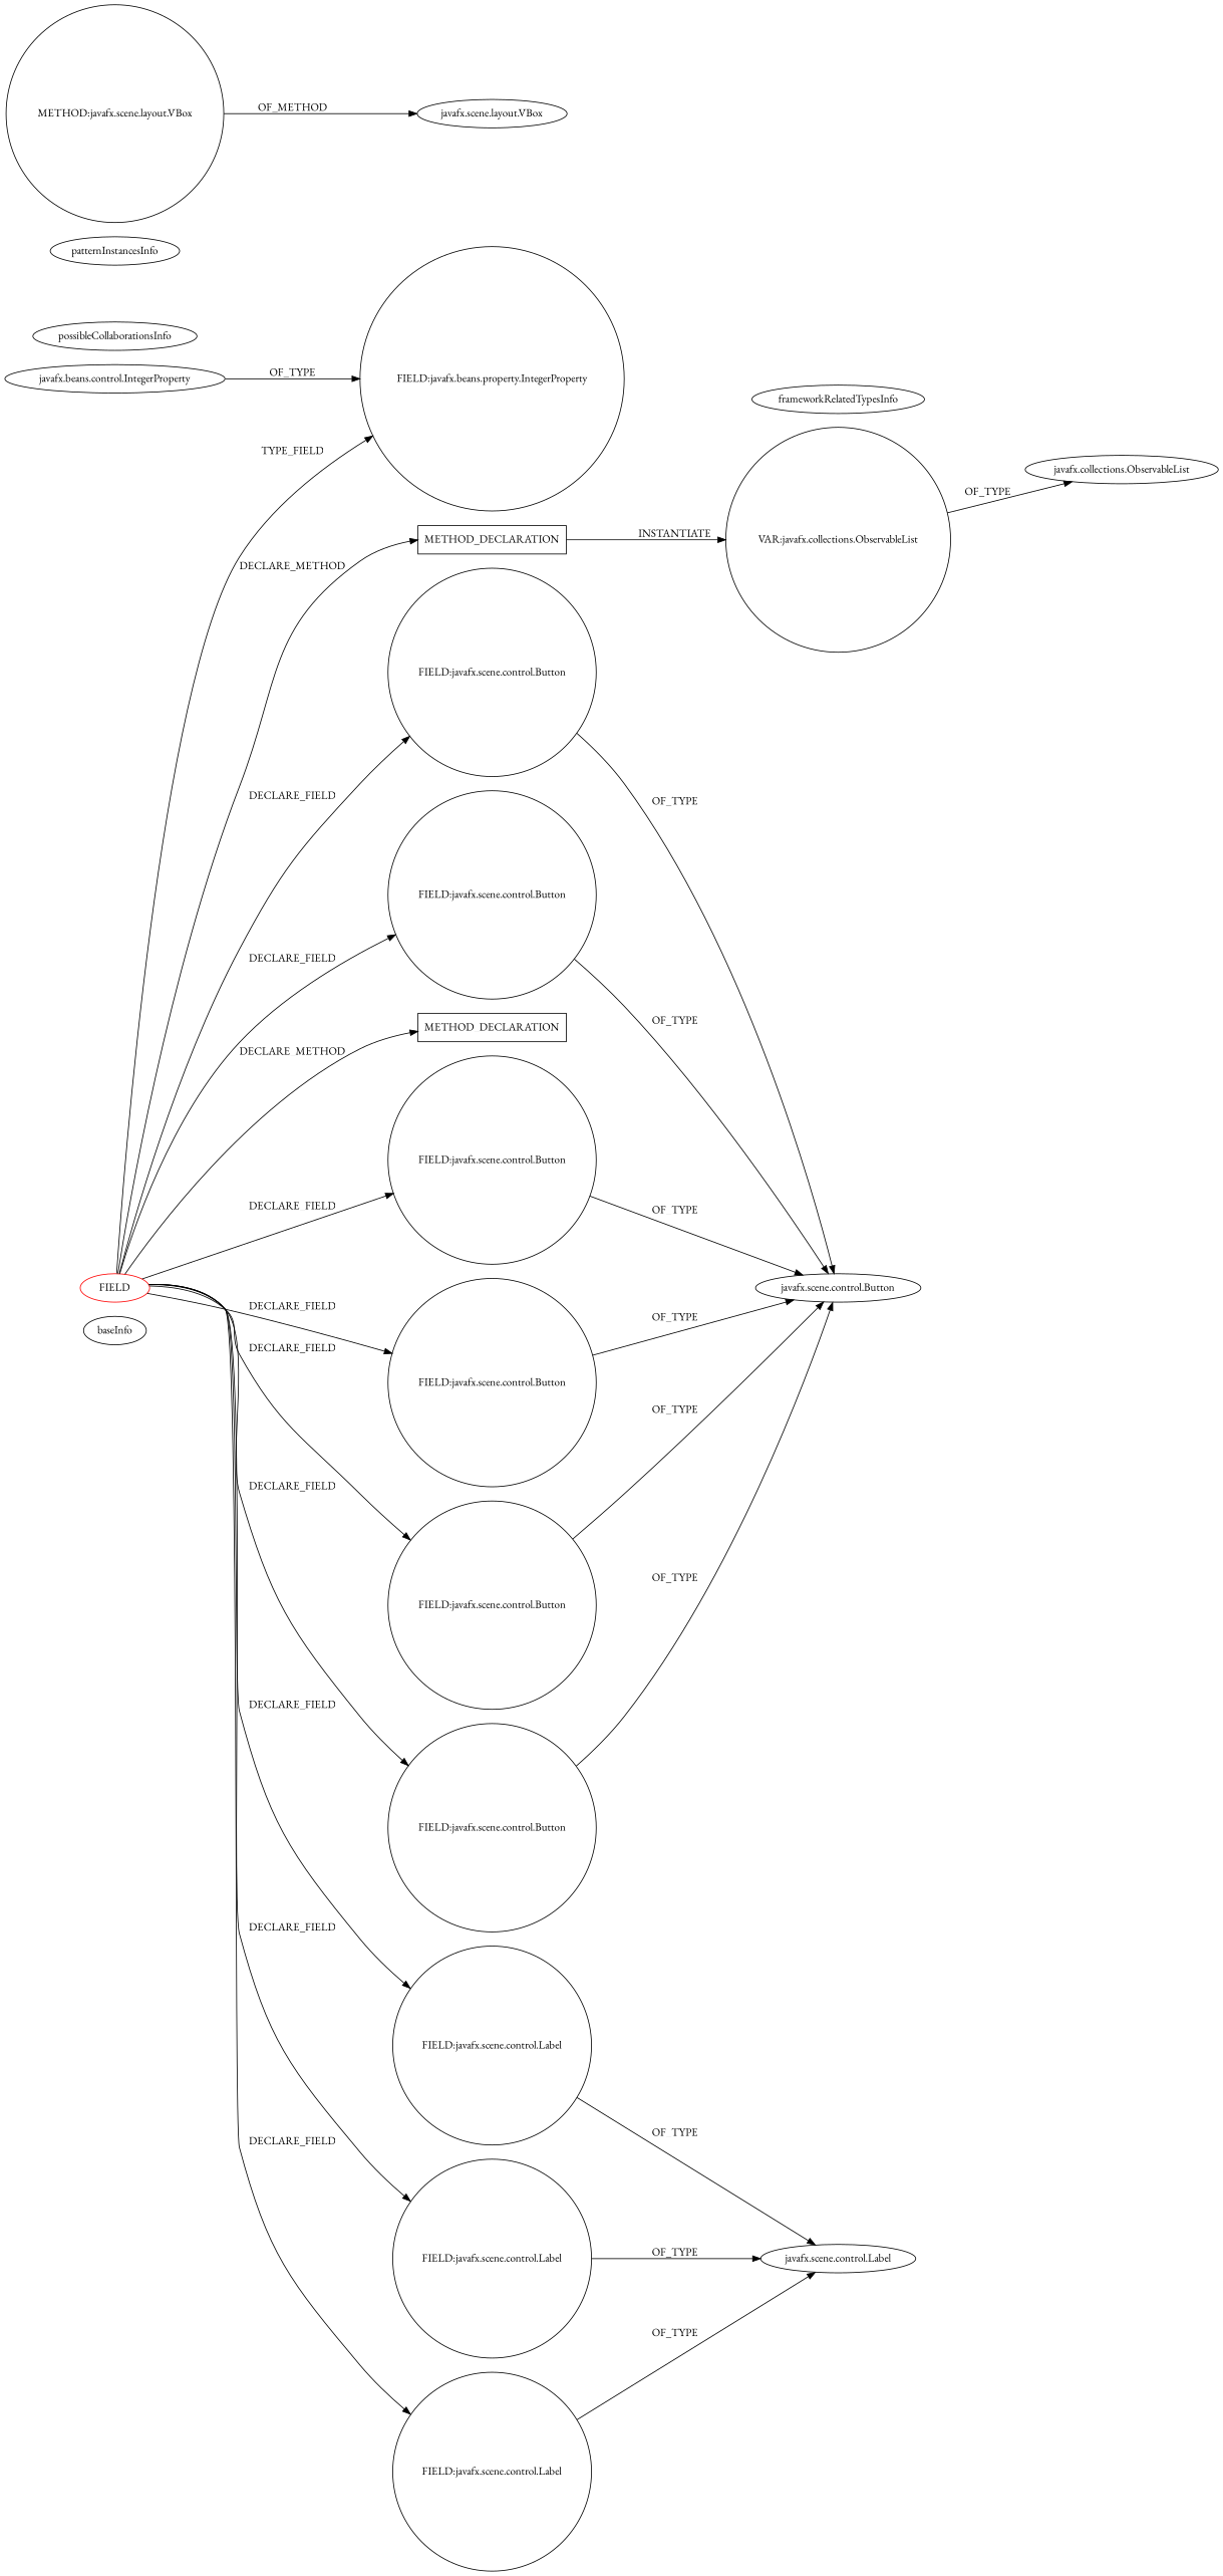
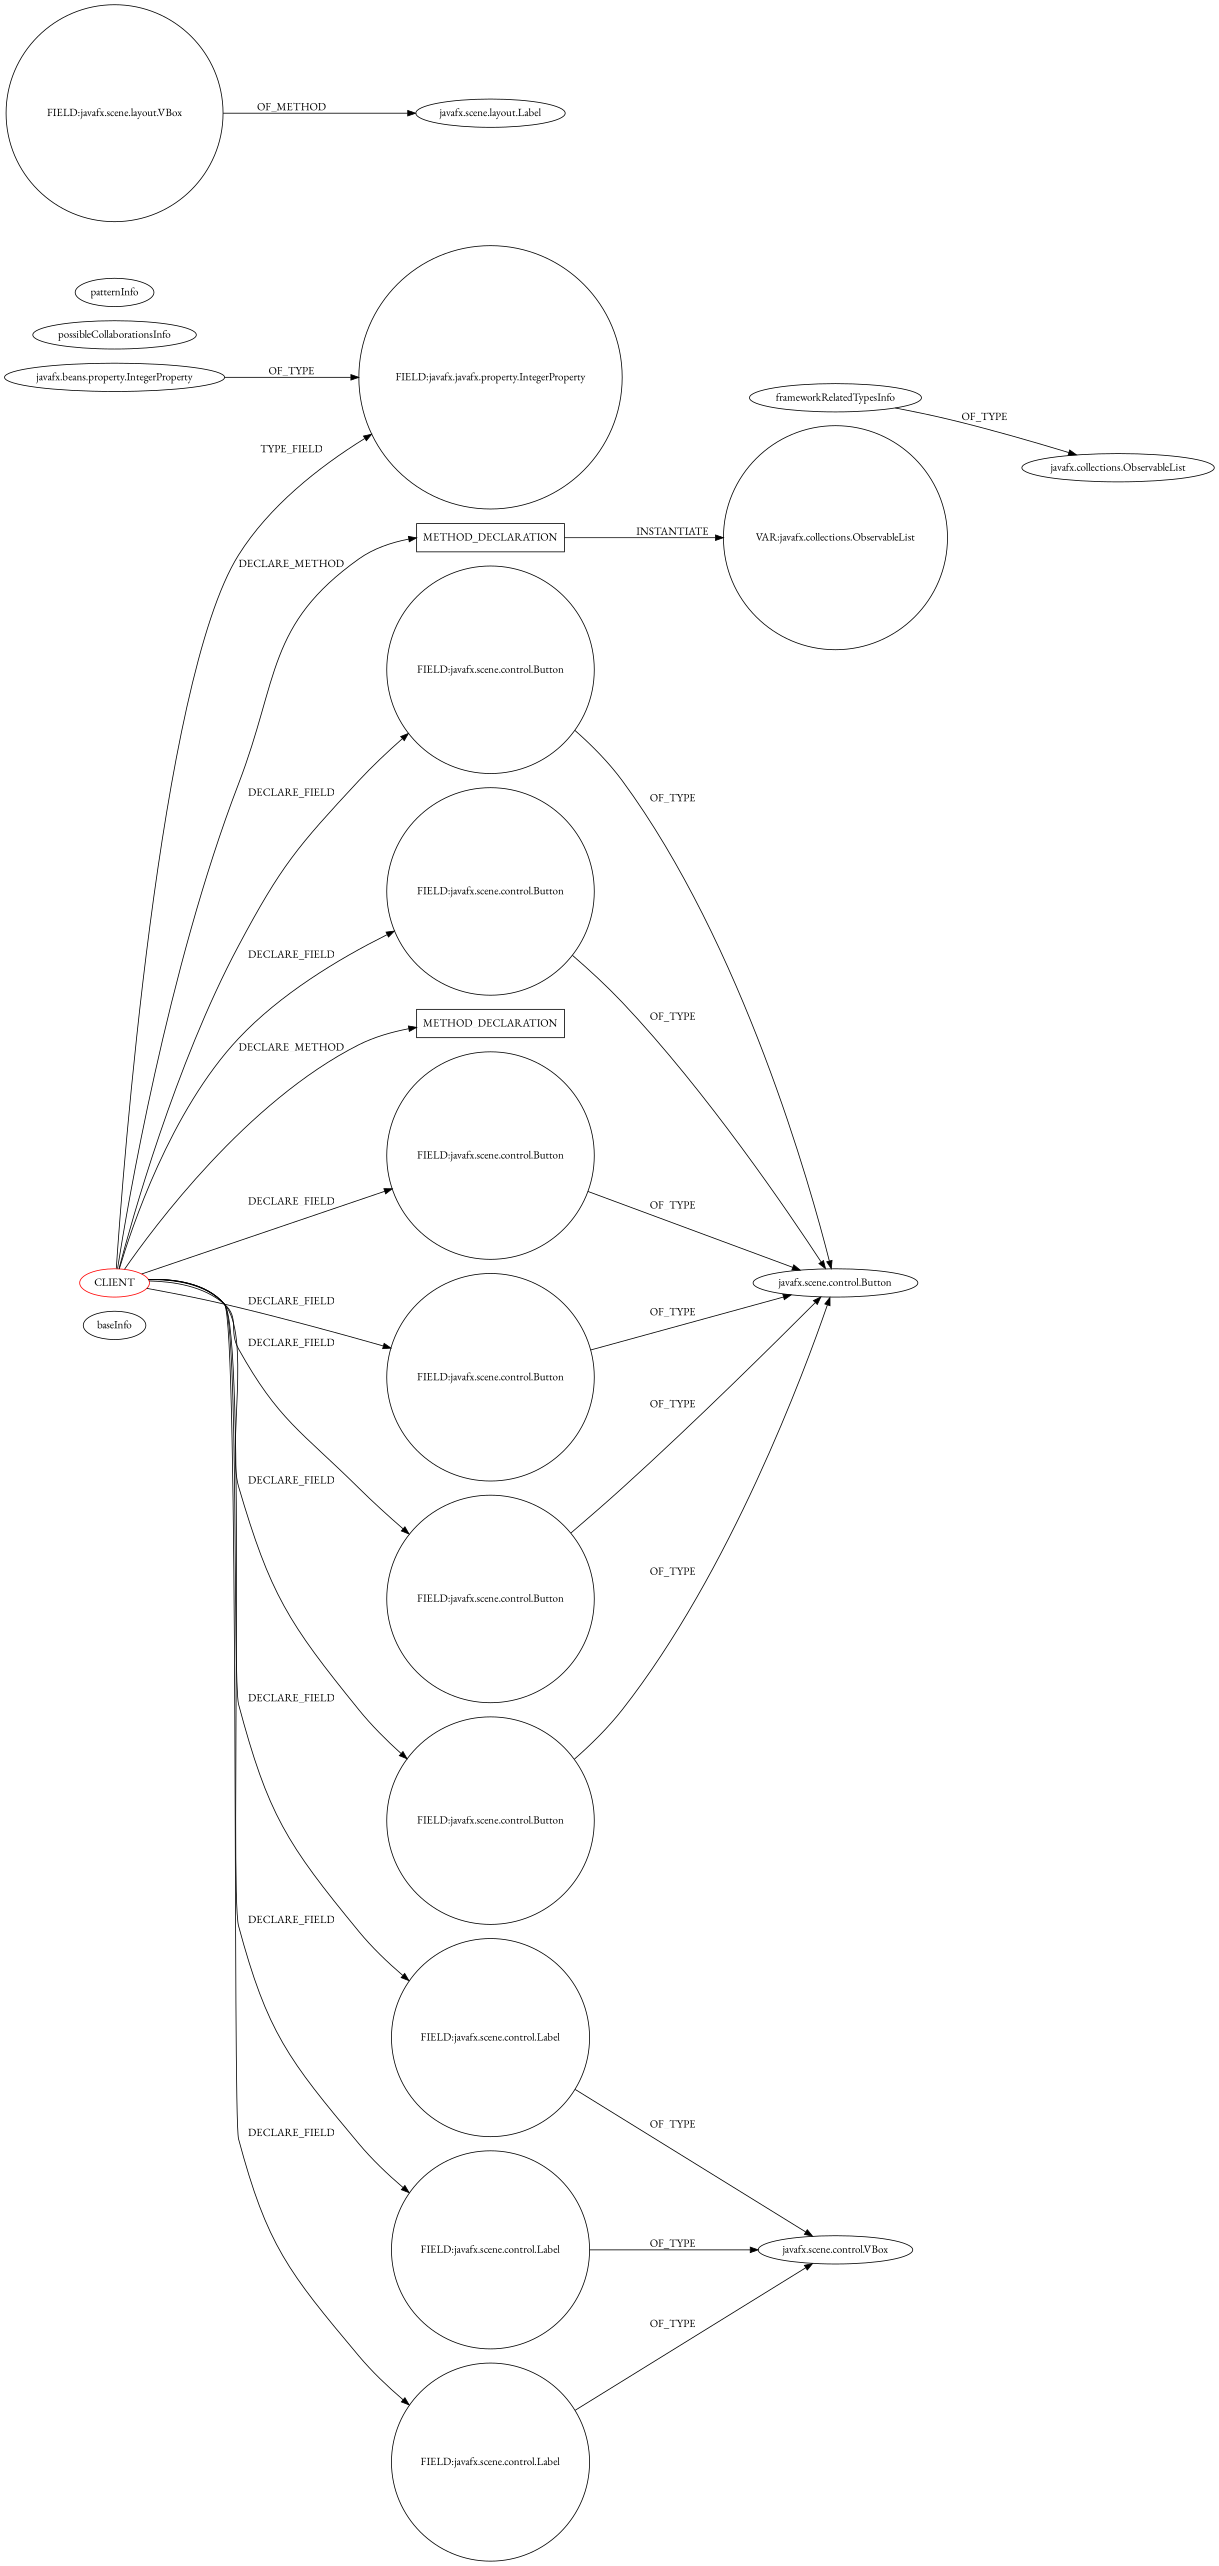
  digraph {
    fontname="EB Garamond"
    rankdir=LR
    node [fontname="EB Garamond" isFrameworkType=false vertexType=FIELD_DECLARATION shape=circle]
    edge [fontname="EB Garamond"]
    baseInfo [category=pattern graphId=2423 isAnonymous=false possibleRelation=false isFrameworkType="" vertexType="" shape=""]
    frameworkRelatedTypesInfo [isFrameworkType="" vertexType="" shape=""]
    possibleCollaborationsInfo [isFrameworkType="" vertexType="" shape=""]
-   patternInstancesInfo [0="brunoborges-fx2048~/brunoborges-fx2048/fx2048-master/src/game2048/Board.java~Board~2229" 1="bianconejo-CEFX~/bianconejo-CEFX/CEFX-master/src/cefx/CECommandeController.java~CECommandeController~2084" isFrameworkType="" vertexType="" shape=""]
-   n6 [label="javafx.beans.control.IntegerProperty" vertexType=FRAMEWORK_CLASS_TYPE shape=""]
-   n7 [label="FIELD:javafx.beans.property.IntegerProperty"]
-   n8 [color=red label=FIELD vertexType=ROOT_CLIENT_CLASS_DECLARATION shape=""]
+   patternInfo [frequency=2.0 patternRootClient=0 isFrameworkType="" vertexType="" shape=""]
+   n6 [label="javafx.beans.property.IntegerProperty" vertexType=FRAMEWORK_CLASS_TYPE shape=""]
+   n7 [label="FIELD:javafx.javafx.property.IntegerProperty"]
+   n8 [color=red label=CLIENT vertexType=ROOT_CLIENT_CLASS_DECLARATION shape=""]
    n9 [label="FIELD:javafx.scene.control.Button"]
    n10 [label="FIELD:javafx.scene.control.Button"]
    n11 [label="FIELD:javafx.scene.control.Button"]
    n12 [label="FIELD:javafx.scene.control.Button"]
    n13 [label="FIELD:javafx.scene.control.Button"]
    n14 [label="FIELD:javafx.scene.control.Button"]
    n15 [label="FIELD:javafx.scene.control.Label"]
    n16 [label="FIELD:javafx.scene.control.Label"]
    n17 [label="FIELD:javafx.scene.control.Label"]
    n18 [label=METHOD_DECLARATION shape=box vertexType=CLIENT_METHOD_DECLARATION]
    n19 [label=METHOD_DECLARATION shape=box vertexType=CLIENT_METHOD_DECLARATION]
    n20 [label="javafx.scene.control.Button" vertexType=FRAMEWORK_CLASS_TYPE shape=""]
-   n21 [label="METHOD:javafx.scene.layout.VBox"]
-   n22 [label="javafx.scene.layout.VBox" vertexType=FRAMEWORK_CLASS_TYPE shape=""]
-   n23 [label="javafx.scene.control.Label" vertexType=FRAMEWORK_CLASS_TYPE shape=""]
+   n21 [label="FIELD:javafx.scene.layout.VBox"]
+   n22 [label="javafx.scene.layout.Label" vertexType=FRAMEWORK_CLASS_TYPE shape=""]
+   n23 [label="javafx.scene.control.VBox" vertexType=FRAMEWORK_CLASS_TYPE shape=""]
    n24 [label="VAR:javafx.collections.ObservableList" vertexType=VARIABLE_EXPRESION]
    n25 [label="javafx.collections.ObservableList" vertexType=FRAMEWORK_INTERFACE_TYPE shape=""]
    n6 -> n7 [label=OF_TYPE]
    n8 -> n7 [label=TYPE_FIELD]
    n8 -> n9 [label=DECLARE_FIELD]
    n8 -> n10 [label=DECLARE_FIELD]
    n8 -> n11 [label=DECLARE_FIELD]
    n8 -> n12 [label=DECLARE_FIELD]
    n8 -> n13 [label=DECLARE_FIELD]
    n8 -> n14 [label=DECLARE_FIELD]
    n8 -> n15 [label=DECLARE_FIELD]
    n8 -> n16 [label=DECLARE_FIELD]
    n8 -> n17 [label=DECLARE_FIELD]
    n8 -> n18 [label=DECLARE_METHOD]
    n8 -> n19 [label=DECLARE_METHOD]
    n9 -> n20 [label=OF_TYPE]
    n10 -> n20 [label=OF_TYPE]
    n11 -> n20 [label=OF_TYPE]
    n12 -> n20 [label=OF_TYPE]
    n13 -> n20 [label=OF_TYPE]
    n14 -> n20 [label=OF_TYPE]
    n15 -> n23 [label=OF_TYPE]
    n16 -> n23 [label=OF_TYPE]
    n17 -> n23 [label=OF_TYPE]
    n19 -> n24 [label=INSTANTIATE]
    n21 -> n22 [label=OF_METHOD]
-   n24 -> n25 [label=OF_TYPE]
+   frameworkRelatedTypesInfo -> n25 [label=OF_TYPE]
  }
